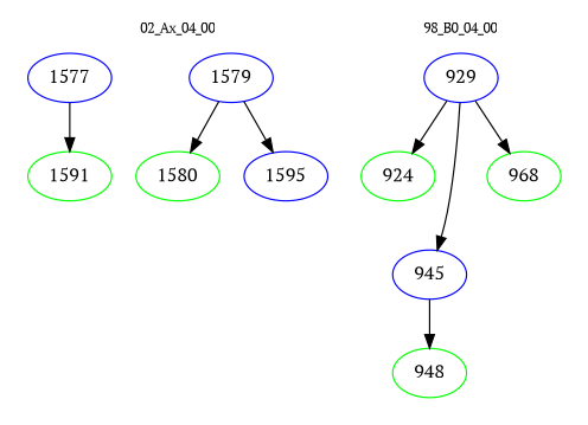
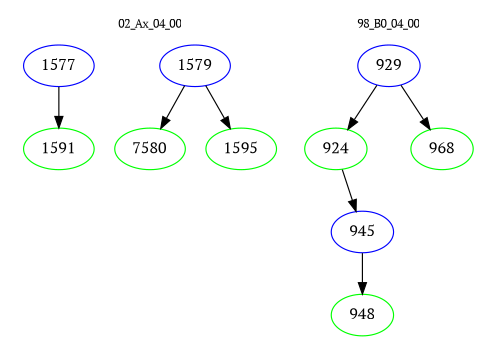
  digraph {
    fontname="PT Serif"
    node [color=green fontname="PT Serif"]
    edge [color=black fontname="PT Serif"]
    n1 [color=blue label=1579]
    n2 [color=blue label=1577]
-   n3 [label=1580]
-   n4 [color=blue label=1595]
+   n3 [label=7580]
+   n4 [label=1595]
    n5 [label=1591]
    n6 [color=blue label=929]
    n7 [label=924]
    n8 [color=blue label=945]
    n9 [label=968]
    n10 [label=948]
    subgraph cluster_1 {
      color=white
      fontsize=10
      label="02_Ax_04_00"
      n1
      n2
      n3
      n4
      n5
    }
    subgraph cluster_2 {
      color=white
      fontsize=10
      label="98_B0_04_00"
      n6
      n7
      n8
      n9
      n10
    }
    n1 -> n3
    n1 -> n4
    n2 -> n5
    n6 -> n7
-   n6 -> n8
+   n7 -> n8
    n6 -> n9
    n8 -> n10
  }
